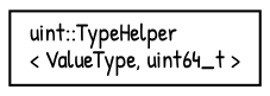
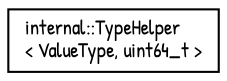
  digraph {
    rankdir=LR
    fontname="Patrick Hand"
-   n1 [color=black fillcolor=white fontname="Patrick Hand" fontsize=10 height=0.2 label="uint::TypeHelper\l\< ValueType, uint64_t \>" shape=record style=filled width=0.4]
+   n1 [color=black fillcolor=white fontname="Patrick Hand" fontsize=10 height=0.2 label="internal::TypeHelper\l\< ValueType, uint64_t \>" shape=record style=filled width=0.4]
  }
